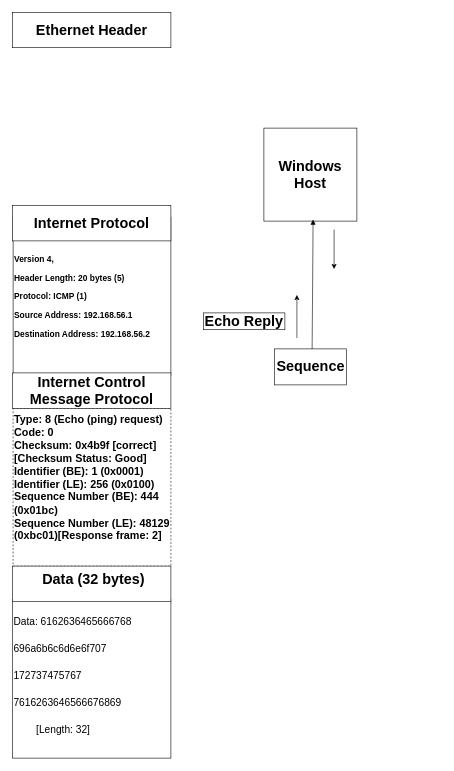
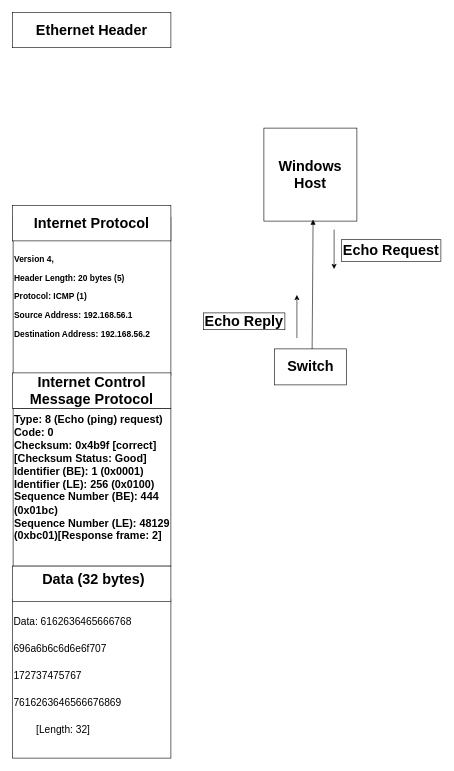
  <mxCell id="0" />
  <mxCell id="1" parent="0" />
  <mxCell id="2" value="&lt;h1&gt;Ethernet Header&lt;/h1&gt;" style="rounded=0;whiteSpace=wrap;html=1;" vertex="1" parent="1"><mxGeometry x="20" y="20" width="264" height="59" as="geometry" /></mxCell>
  <mxCell id="3" value="&lt;h3&gt;Version 4,&lt;/h3&gt;&lt;h3&gt;Header Length: 20 bytes (5)&lt;/h3&gt;&lt;h3&gt;Protocol: ICMP (1)&lt;/h3&gt;&lt;h3&gt;Source Address: 192.168.56.1&lt;/h3&gt;&lt;h3&gt;Destination Address: 192.168.56.2&lt;/h3&gt;" style="whiteSpace=wrap;html=1;aspect=fixed;align=left;" vertex="1" parent="1"><mxGeometry x="21" y="362" width="263" height="263" as="geometry" /></mxCell>
  <mxCell id="4" value="&lt;h1&gt;Internet Protocol&lt;/h1&gt;" style="rounded=0;whiteSpace=wrap;html=1;" vertex="1" parent="1"><mxGeometry x="20" y="342" width="264" height="59" as="geometry" /></mxCell>
  <mxCell id="5" value="&lt;h1&gt;Windows Host&lt;/h1&gt;" style="whiteSpace=wrap;html=1;aspect=fixed;" vertex="1" parent="1"><mxGeometry x="439" y="213" width="155" height="155" as="geometry" /></mxCell>
- <mxCell id="6" value="&lt;h1&gt;Sequence&lt;/h1&gt;" style="rounded=0;whiteSpace=wrap;html=1;fillColor=default;strokeColor=default;gradientColor=none;" vertex="1" parent="1"><mxGeometry x="456.5" y="581" width="120" height="60" as="geometry" /></mxCell>
+ <mxCell id="6" value="&lt;h1&gt;Switch&lt;/h1&gt;" style="rounded=0;whiteSpace=wrap;html=1;fillColor=default;strokeColor=default;gradientColor=none;" vertex="1" parent="1"><mxGeometry x="456.5" y="581" width="120" height="60" as="geometry" /></mxCell>
  <mxCell id="7" value="" style="endArrow=block;html=1;rounded=0;entryX=0.529;entryY=0.983;entryDx=0;entryDy=0;entryPerimeter=0;exitX=0.524;exitY=0.003;exitDx=0;exitDy=0;exitPerimeter=0;" edge="1" parent="1" source="6" target="5"><mxGeometry width="50" height="50" relative="1" as="geometry"><mxPoint x="522" y="416" as="sourcePoint" /><mxPoint x="522" y="370" as="targetPoint" /></mxGeometry></mxCell>
+ <mxCell id="8" value="&lt;h1&gt;Echo Request&lt;/h1&gt;" style="rounded=0;whiteSpace=wrap;html=1;fillColor=default;strokeColor=default;gradientColor=none;" vertex="1" parent="1"><mxGeometry x="568" y="399" width="166" height="36" as="geometry" /></mxCell>
  <mxCell id="9" value="&lt;h1&gt;Echo Reply&lt;/h1&gt;" style="rounded=0;whiteSpace=wrap;html=1;fillColor=default;strokeColor=default;gradientColor=none;" vertex="1" parent="1"><mxGeometry x="338" y="521" width="136" height="28" as="geometry" /></mxCell>
  <mxCell id="10" value="" style="endArrow=classic;html=1;rounded=0;" edge="1" parent="1"><mxGeometry width="50" height="50" relative="1" as="geometry"><mxPoint x="494" y="563" as="sourcePoint" /><mxPoint x="494" y="491" as="targetPoint" /></mxGeometry></mxCell>
  <mxCell id="11" value="" style="endArrow=classic;html=1;rounded=0;" edge="1" parent="1"><mxGeometry width="50" height="50" relative="1" as="geometry"><mxPoint x="556" y="382" as="sourcePoint" /><mxPoint x="556" y="448" as="targetPoint" /></mxGeometry></mxCell>
- <mxCell id="12" value="&lt;h2&gt;Type: 8 (Echo (ping) request)&lt;br&gt;Code: 0&lt;br&gt;Checksum: 0x4b9f [correct] [Checksum Status: Good]&lt;br&gt;Identifier (BE): 1 (0x0001)&lt;br&gt;Identifier (LE): 256 (0x0100)&lt;br&gt;Sequence Number (BE): 444 (0x01bc)&lt;br&gt;Sequence Number (LE): 48129 (0xbc01)[Response frame: 2]&lt;/h2&gt;&lt;h4&gt;&lt;br&gt;&lt;/h4&gt;" style="whiteSpace=wrap;html=1;aspect=fixed;align=left;dashed=1;" vertex="1" parent="1"><mxGeometry x="21" y="680" width="263" height="263" as="geometry" /></mxCell>
+ <mxCell id="12" value="&lt;h2&gt;Type: 8 (Echo (ping) request)&lt;br&gt;Code: 0&lt;br&gt;Checksum: 0x4b9f [correct] [Checksum Status: Good]&lt;br&gt;Identifier (BE): 1 (0x0001)&lt;br&gt;Identifier (LE): 256 (0x0100)&lt;br&gt;Sequence Number (BE): 444 (0x01bc)&lt;br&gt;Sequence Number (LE): 48129 (0xbc01)[Response frame: 2]&lt;/h2&gt;&lt;h4&gt;&lt;br&gt;&lt;/h4&gt;" style="whiteSpace=wrap;html=1;aspect=fixed;align=left;" vertex="1" parent="1"><mxGeometry x="21" y="680" width="263" height="263" as="geometry" /></mxCell>
  <mxCell id="13" value="&lt;h1&gt;Internet Control Message Protocol&lt;/h1&gt;" style="rounded=0;whiteSpace=wrap;html=1;" vertex="1" parent="1"><mxGeometry x="20" y="621" width="264" height="59" as="geometry" /></mxCell>
  <mxCell id="14" value="&lt;h1&gt;&lt;/h1&gt;&lt;h1 style=&quot;&quot;&gt;&lt;span style=&quot;background-color: transparent; color: light-dark(rgb(0, 0, 0), rgb(255, 255, 255)); font-weight: normal;&quot;&gt;&lt;font style=&quot;font-size: 17px;&quot;&gt;Data: 6162636465666768&lt;/font&gt;&lt;/span&gt;&lt;/h1&gt;&lt;h1 style=&quot;&quot;&gt;&lt;span style=&quot;background-color: transparent; color: light-dark(rgb(0, 0, 0), rgb(255, 255, 255)); font-weight: normal;&quot;&gt;&lt;font style=&quot;font-size: 17px;&quot;&gt;696a6b6c6d6e6f707&lt;/font&gt;&lt;/span&gt;&lt;/h1&gt;&lt;h1 style=&quot;&quot;&gt;&lt;span style=&quot;background-color: transparent; color: light-dark(rgb(0, 0, 0), rgb(255, 255, 255)); font-weight: normal;&quot;&gt;&lt;font style=&quot;font-size: 17px;&quot;&gt;172737475767&lt;/font&gt;&lt;/span&gt;&lt;/h1&gt;&lt;h1 style=&quot;&quot;&gt;&lt;span style=&quot;background-color: transparent; color: light-dark(rgb(0, 0, 0), rgb(255, 255, 255)); font-weight: normal;&quot;&gt;&lt;font style=&quot;font-size: 17px;&quot;&gt;76162&lt;/font&gt;&lt;/span&gt;&lt;span style=&quot;font-size: 17px; background-color: transparent; color: light-dark(rgb(0, 0, 0), rgb(255, 255, 255)); font-weight: normal;&quot;&gt;63646566676869&lt;/span&gt;&lt;/h1&gt;&lt;h1 style=&quot;&quot;&gt;&lt;/h1&gt;&lt;h1 style=&quot;&quot;&gt;&lt;span style=&quot;background-color: transparent; color: light-dark(rgb(0, 0, 0), rgb(255, 255, 255)); font-weight: normal;&quot;&gt;&lt;font style=&quot;font-size: 17px;&quot;&gt;&amp;nbsp; &amp;nbsp; &amp;nbsp; &amp;nbsp; [Length: 32]&lt;/font&gt;&lt;/span&gt;&lt;/h1&gt;&lt;div&gt;&lt;br&gt;&lt;/div&gt;" style="whiteSpace=wrap;html=1;aspect=fixed;align=left;" vertex="1" parent="1"><mxGeometry x="20" y="999" width="264" height="264" as="geometry" /></mxCell>
  <mxCell id="15" value="&lt;h1&gt;&amp;nbsp;Data (32 bytes)&lt;/h1&gt;&lt;div&gt;&lt;br&gt;&lt;/div&gt;" style="rounded=0;whiteSpace=wrap;html=1;" vertex="1" parent="1"><mxGeometry x="20" y="943" width="264" height="59" as="geometry" /></mxCell>
